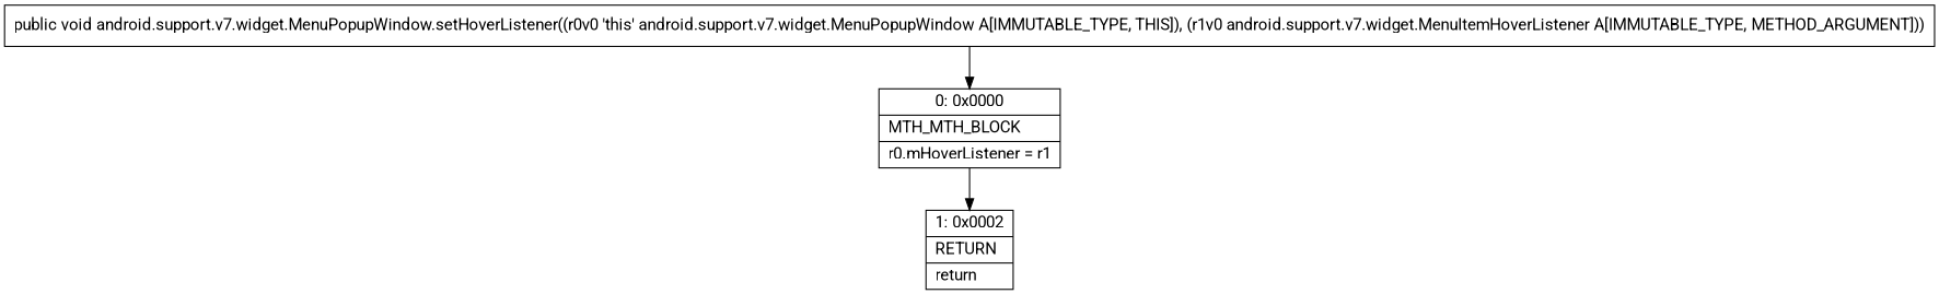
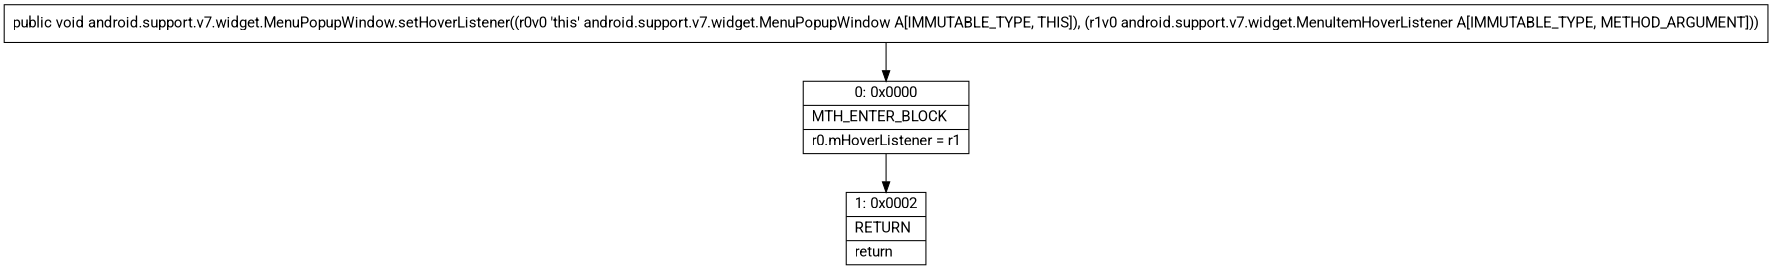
  digraph {
    fontname=Roboto
    node [shape=record fontname=Roboto]
    edge [fontname=Roboto]
-   n1 [label="{0\:\ 0x0000|MTH_MTH_BLOCK\l|r0.mHoverListener = r1\l}"]
+   n1 [label="{0\:\ 0x0000|MTH_ENTER_BLOCK\l|r0.mHoverListener = r1\l}"]
    n2 [label="{1\:\ 0x0002|RETURN\l|return\l}"]
    n3 [label="{public void android.support.v7.widget.MenuPopupWindow.setHoverListener((r0v0 'this' android.support.v7.widget.MenuPopupWindow A[IMMUTABLE_TYPE, THIS]), (r1v0 android.support.v7.widget.MenuItemHoverListener A[IMMUTABLE_TYPE, METHOD_ARGUMENT])) }"]
    n1 -> n2
    n3 -> n1
  }
